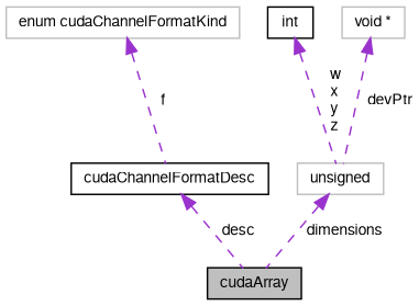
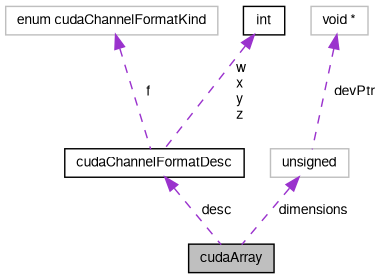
  digraph {
    node [color=black fontname=FreeSans fontsize=10 shape=record]
    edge [color=darkorchid3 dir=back fontname=FreeSans fontsize=10 labelfontname=FreeSans labelfontsize=10 style=dashed]
    n1 [fillcolor=grey75 fontcolor=black height=0.2 label=cudaArray style=filled width=0.4]
    n2 [height=0.2 label=cudaChannelFormatDesc width=0.4]
    n3 [color=grey75 height=0.2 label="enum cudaChannelFormatKind" width=0.4]
    n4 [height=0.2 label=int width=0.4]
    n5 [color=grey75 height=0.2 label=unsigned width=0.4]
    n6 [color=grey75 height=0.2 label="void *" width=0.4]
    n2 -> n1 [label=" desc"]
    n3 -> n2 [label=" f"]
-   n4 -> n5 [label=" w\nx\ny\nz"]
+   n4 -> n2 [label=" w\nx\ny\nz"]
    n5 -> n1 [label=" dimensions"]
    n6 -> n5 [label=" devPtr"]
  }
